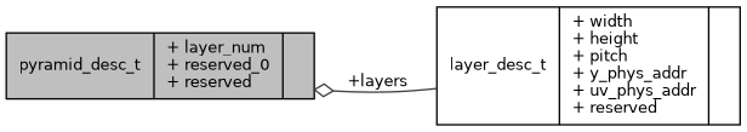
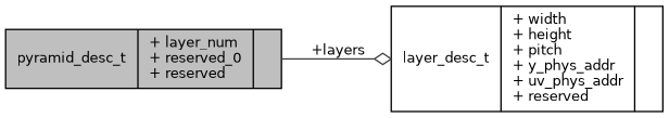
  digraph {
    rankdir=LR
    node [color=black fontname=Helvetica fontsize=10 shape=record]
    n1 [fillcolor=grey75 fontcolor=black height=0.2 label="{pyramid_desc_t\n|+ layer_num\l+ reserved_0\l+ reserved\l|}" style=filled width=0.4]
    n2 [height=0.2 label="{layer_desc_t\n|+ width\l+ height\l+ pitch\l+ y_phys_addr\l+ uv_phys_addr\l+ reserved\l|}" width=0.4]
-   n2 -> n1 [arrowhead=odiamond color=grey25 fontname=Helvetica fontsize=10 label=" +layers" labelfontname=Helvetica labelfontsize=10 style=solid]
+   n1 -> n2 [arrowhead=odiamond color=grey25 fontname=Helvetica fontsize=10 label=" +layers" labelfontname=Helvetica labelfontsize=10 style=solid]
  }
